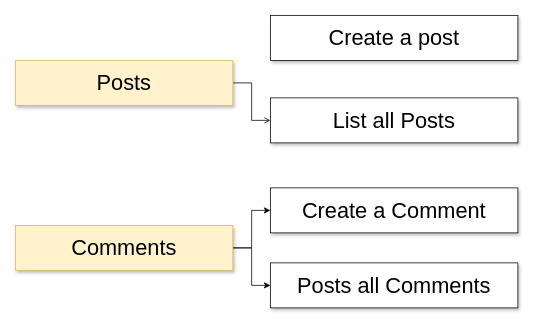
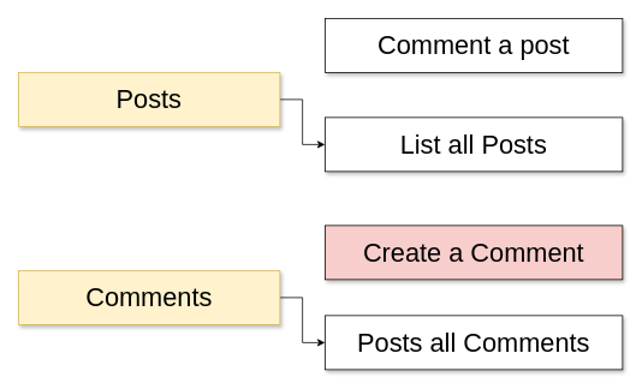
  <mxCell id="0" />
  <mxCell id="1" parent="0" />
- <mxCell id="2" style="edgeStyle=orthogonalEdgeStyle;rounded=0;orthogonalLoop=1;jettySize=auto;html=1;fontSize=29;endArrow=open;" edge="1" parent="1" source="3" target="5"><mxGeometry relative="1" as="geometry" /></mxCell>
+ <mxCell id="2" style="edgeStyle=orthogonalEdgeStyle;rounded=0;orthogonalLoop=1;jettySize=auto;html=1;fontSize=29;" edge="1" parent="1" source="3" target="5"><mxGeometry relative="1" as="geometry" /></mxCell>
  <mxCell id="3" value="Posts" style="rounded=0;whiteSpace=wrap;html=1;fontSize=29;fillColor=#fff2cc;strokeColor=#d6b656;shadow=1;" vertex="1" parent="1"><mxGeometry x="20" y="80" width="290" height="60" as="geometry" /></mxCell>
- <mxCell id="4" value="Create a post" style="rounded=0;whiteSpace=wrap;html=1;shadow=1;fontSize=29;" vertex="1" parent="1"><mxGeometry x="360" y="20" width="330" height="60" as="geometry" /></mxCell>
+ <mxCell id="4" value="Comment a post" style="rounded=0;whiteSpace=wrap;html=1;shadow=1;fontSize=29;" vertex="1" parent="1"><mxGeometry x="360" y="20" width="330" height="60" as="geometry" /></mxCell>
  <mxCell id="5" value="List all Posts" style="rounded=0;whiteSpace=wrap;html=1;shadow=1;fontSize=29;" vertex="1" parent="1"><mxGeometry x="360" y="130" width="330" height="60" as="geometry" /></mxCell>
- <mxCell id="6" style="edgeStyle=orthogonalEdgeStyle;rounded=0;orthogonalLoop=1;jettySize=auto;html=1;entryX=0;entryY=0.5;entryDx=0;entryDy=0;fontSize=29;" edge="1" parent="1" source="8" target="9"><mxGeometry relative="1" as="geometry" /></mxCell>
  <mxCell id="7" style="edgeStyle=orthogonalEdgeStyle;rounded=0;orthogonalLoop=1;jettySize=auto;html=1;entryX=0;entryY=0.5;entryDx=0;entryDy=0;fontSize=29;" edge="1" parent="1" source="8" target="10"><mxGeometry relative="1" as="geometry" /></mxCell>
  <mxCell id="8" value="Comments" style="rounded=0;whiteSpace=wrap;html=1;fontSize=29;fillColor=#fff2cc;strokeColor=#d6b656;shadow=1;" vertex="1" parent="1"><mxGeometry x="20" y="300" width="290" height="60" as="geometry" /></mxCell>
- <mxCell id="9" value="Create a Comment" style="rounded=0;whiteSpace=wrap;html=1;shadow=1;fontSize=29;" vertex="1" parent="1"><mxGeometry x="360" y="250" width="330" height="60" as="geometry" /></mxCell>
+ <mxCell id="9" value="Create a Comment" style="rounded=0;whiteSpace=wrap;html=1;shadow=1;fontSize=29;fillColor=#f8cecc;" vertex="1" parent="1"><mxGeometry x="360" y="250" width="330" height="60" as="geometry" /></mxCell>
  <mxCell id="10" value="Posts all Comments" style="rounded=0;whiteSpace=wrap;html=1;shadow=1;fontSize=29;" vertex="1" parent="1"><mxGeometry x="360" y="350" width="330" height="60" as="geometry" /></mxCell>
